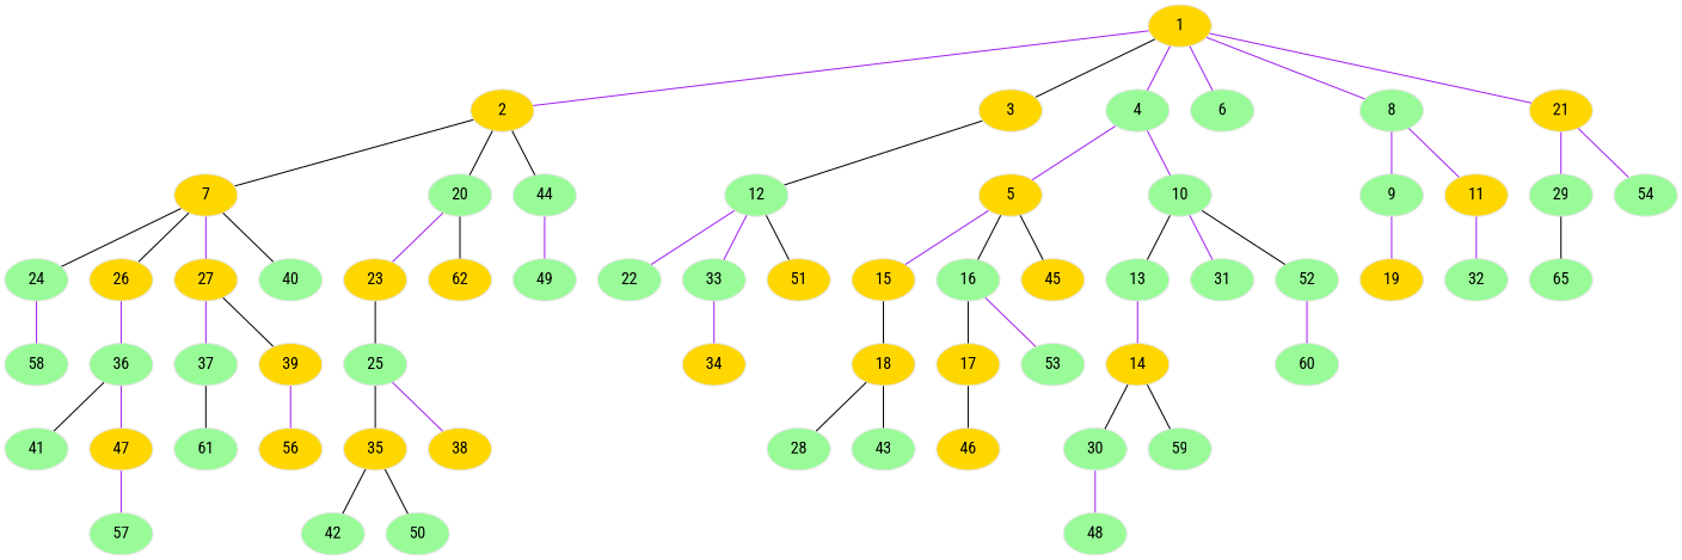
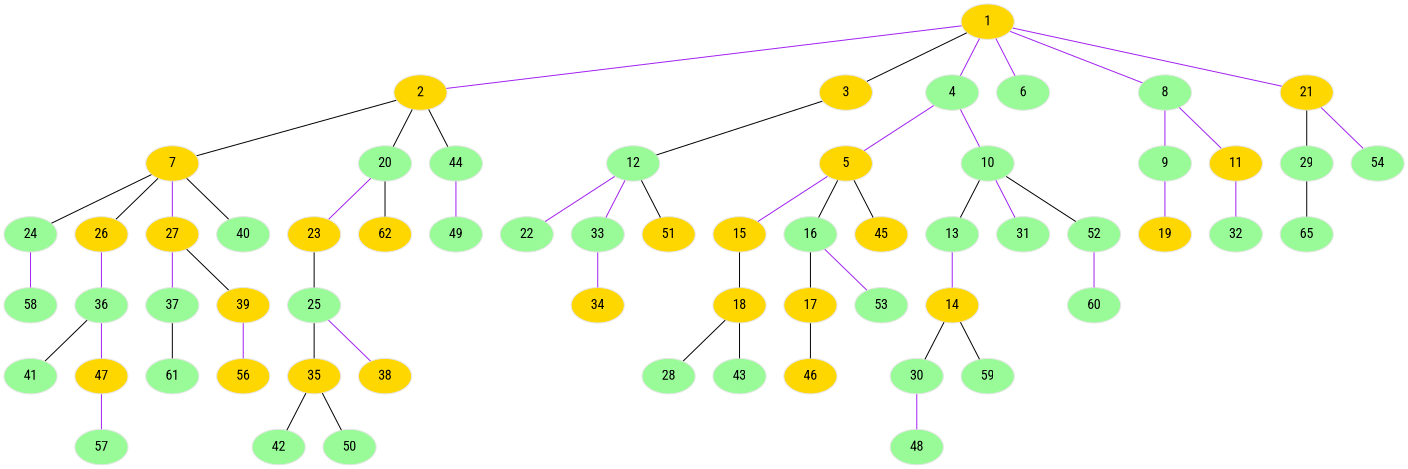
  graph {
    fontname="Roboto Condensed"
    node [color=gray90 fillcolor=palegreen fontname="Roboto Condensed" style=filled]
    edge [color=purple fontname="Roboto Condensed"]
    1 [fillcolor=gold]
    2 [fillcolor=gold]
    3 [fillcolor=gold]
    4
    6
    8
    21 [fillcolor=gold]
    7 [fillcolor=gold]
    20
    44
    12
    5 [fillcolor=gold]
    10
    9
    11 [fillcolor=gold]
    29
    54
    24
    26 [fillcolor=gold]
    27 [fillcolor=gold]
    40
    23 [fillcolor=gold]
    62 [fillcolor=gold]
    49
    22
    33
    51 [fillcolor=gold]
    15 [fillcolor=gold]
    16
    45 [fillcolor=gold]
    13
    31
    52
    18 [fillcolor=gold]
    17 [fillcolor=gold]
    53
    58
    36
    37
    39 [fillcolor=gold]
    19 [fillcolor=gold]
    32
    14 [fillcolor=gold]
    60
    34 [fillcolor=gold]
    30
    59
    48
    28
    43
    46 [fillcolor=gold]
    25
    n53 [label=65]
    35 [fillcolor=gold]
    38 [fillcolor=gold]
    42
    50
    41
    47 [fillcolor=gold]
    61
    56 [fillcolor=gold]
    57
    1 -- 2
    1 -- 3 [color=black]
    1 -- 4
    1 -- 6
    1 -- 8
    1 -- 21
    2 -- 7 [color=black]
    2 -- 20 [color=black]
    2 -- 44 [color=black]
    3 -- 12 [color=black]
    4 -- 5
    4 -- 10
    8 -- 9
    8 -- 11
-   21 -- 29
+   21 -- 29 [color=black]
    21 -- 54
    7 -- 24 [color=black]
    7 -- 26 [color=black]
    7 -- 27
    7 -- 40 [color=black]
    20 -- 23
    20 -- 62 [color=black]
    44 -- 49
    12 -- 22
    12 -- 33
    12 -- 51 [color=black]
    5 -- 15
    5 -- 16 [color=black]
    5 -- 45 [color=black]
    10 -- 13 [color=black]
    10 -- 31
    10 -- 52 [color=black]
    9 -- 19
    11 -- 32
    29 -- n53 [color=black]
    24 -- 58
    26 -- 36
    27 -- 37
    27 -- 39 [color=black]
    23 -- 25 [color=black]
    33 -- 34
    15 -- 18 [color=black]
    16 -- 17 [color=black]
    16 -- 53
    13 -- 14
    52 -- 60
    18 -- 28 [color=black]
    18 -- 43 [color=black]
    17 -- 46 [color=black]
    36 -- 41 [color=black]
    36 -- 47
    37 -- 61 [color=black]
    39 -- 56
    14 -- 30 [color=black]
    14 -- 59 [color=black]
    30 -- 48
    25 -- 35 [color=black]
    25 -- 38
    35 -- 42 [color=black]
    35 -- 50 [color=black]
    47 -- 57
  }
